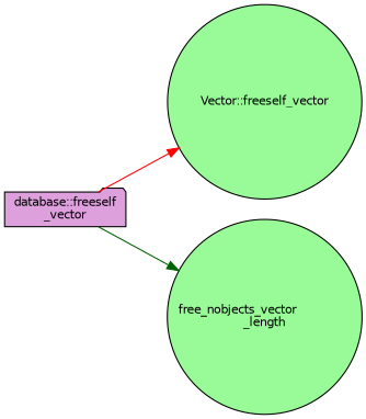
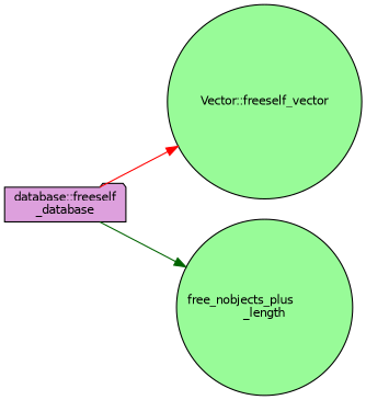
  digraph {
    rankdir=LR
    node [color=black fillcolor=palegreen fontname=Helvetica fontsize=10 shape=circle style=filled]
    edge [fontname=Helvetica fontsize=10 labelfontname=Helvetica labelfontsize=10 style=solid]
-   n1 [fillcolor=plum fontcolor=black height=0.2 label="database::freeself\l_vector" shape=folder width=0.4]
+   n1 [fillcolor=plum fontcolor=black height=0.2 label="database::freeself\l_database" shape=folder width=0.4]
    n2 [height=0.2 label="Vector::freeself_vector" width=0.4]
-   n3 [height=0.2 label="free_nobjects_vector\l_length" width=0.4]
+   n3 [height=0.2 label="free_nobjects_plus\l_length" width=0.4]
    n1 -> n2 [color=red]
    n1 -> n3 [color=darkgreen]
  }
